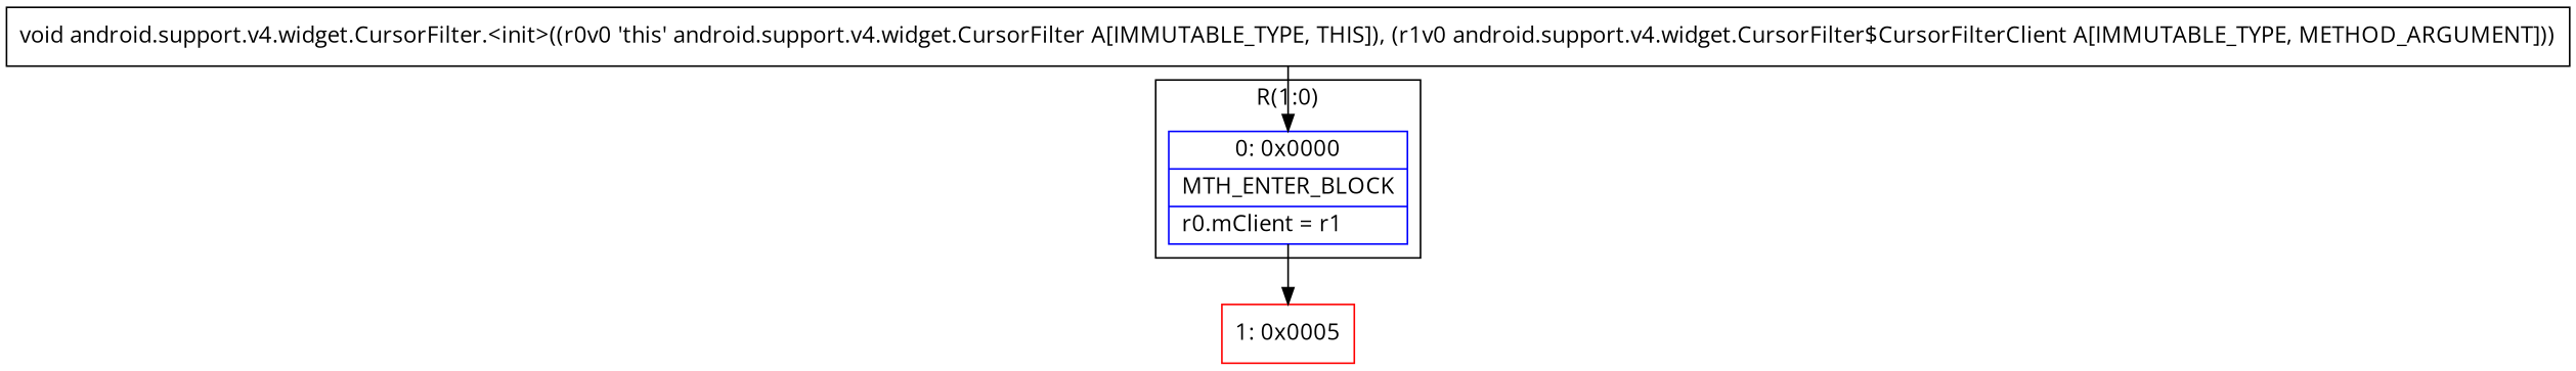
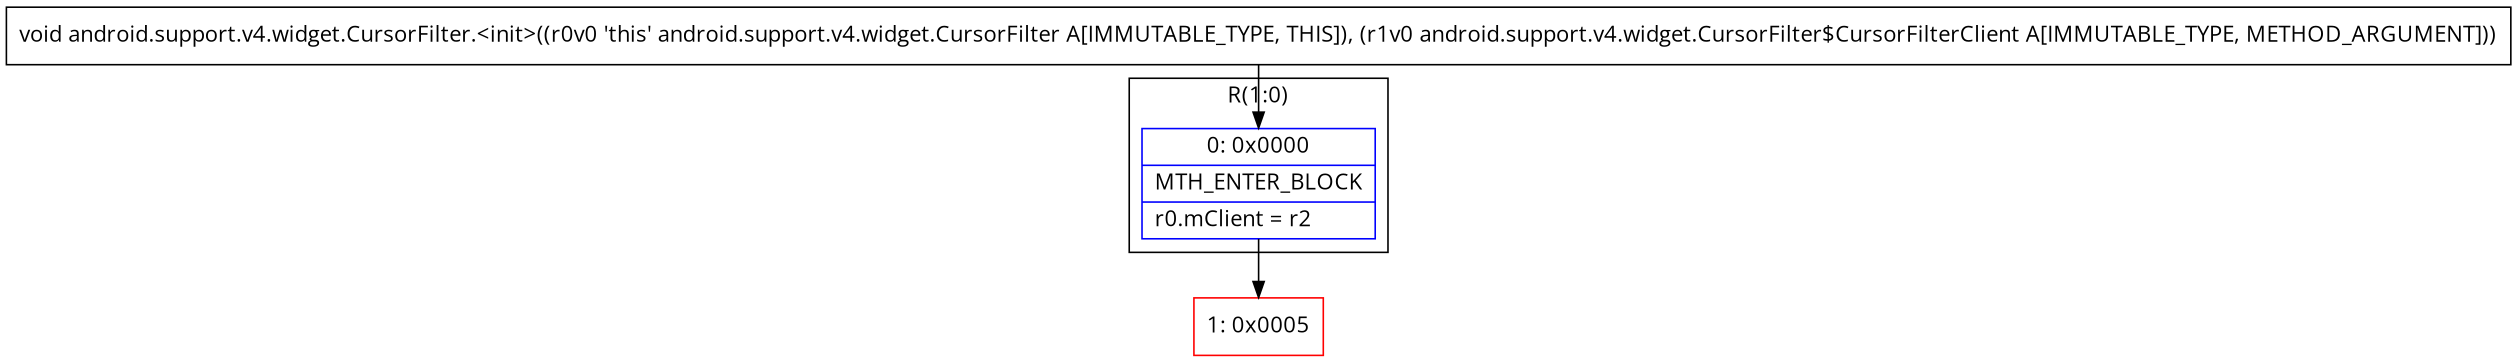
  digraph {
    fontname="Open Sans"
    node [shape=record fontname="Open Sans"]
    edge [fontname="Open Sans"]
-   n1 [color=blue label="{0\:\ 0x0000|MTH_ENTER_BLOCK\l|r0.mClient = r1\l}"]
+   n1 [color=blue label="{0\:\ 0x0000|MTH_ENTER_BLOCK\l|r0.mClient = r2\l}"]
    n2 [color=red label="{1\:\ 0x0005}"]
    n3 [label="{void android.support.v4.widget.CursorFilter.\<init\>((r0v0 'this' android.support.v4.widget.CursorFilter A[IMMUTABLE_TYPE, THIS]), (r1v0 android.support.v4.widget.CursorFilter$CursorFilterClient A[IMMUTABLE_TYPE, METHOD_ARGUMENT])) }"]
    subgraph cluster_1 {
      label="R(1:0)"
      n1
    }
    n1 -> n2
    n3 -> n1
  }
